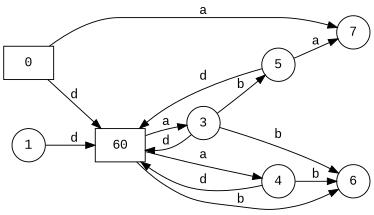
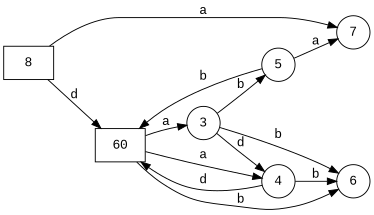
  strict digraph {
    fontname="Liberation Mono"
    rankdir=LR
    node [fontname="Liberation Mono" shape=circle]
    edge [fontname="Liberation Mono"]
-   0 [shape=box]
+   0 [shape=box label=8]
    n2 [label=7]
    n3 [label=60 shape=box]
    3
    6
    4
    5
-   1
    0 -> n2 [label=a]
    0 -> n3 [label=d]
    n3 -> 3 [label=a]
    n3 -> 6 [label=b]
    n3 -> 4 [label=a]
-   3 -> n3 [label=d]
+   3 -> 4 [label=d]
    3 -> 6 [label=b]
    3 -> 5 [label=b]
    4 -> n3 [label=d]
    4 -> 6 [label=b]
    5 -> n2 [label=a]
-   5 -> n3 [label=d]
-   1 -> n3 [label=d]
+   5 -> n3 [label=b]
  }
